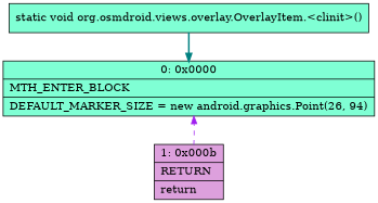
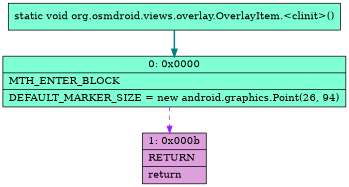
  digraph {
    node [shape=record style=filled fillcolor=aquamarine]
    n1 [label="{0\:\ 0x0000|MTH_ENTER_BLOCK\l|DEFAULT_MARKER_SIZE = new android.graphics.Point(26, 94)\l}"]
    n2 [label="{1\:\ 0x000b|RETURN\l|return\l}" fillcolor=plum]
    n3 [label="{static void org.osmdroid.views.overlay.OverlayItem.\<clinit\>() }"]
-   n2 -> n1 [color=purple style=dashed]
+   n1 -> n2 [color=purple style=dashed]
    n3 -> n1 [color=teal style=bold]
  }
